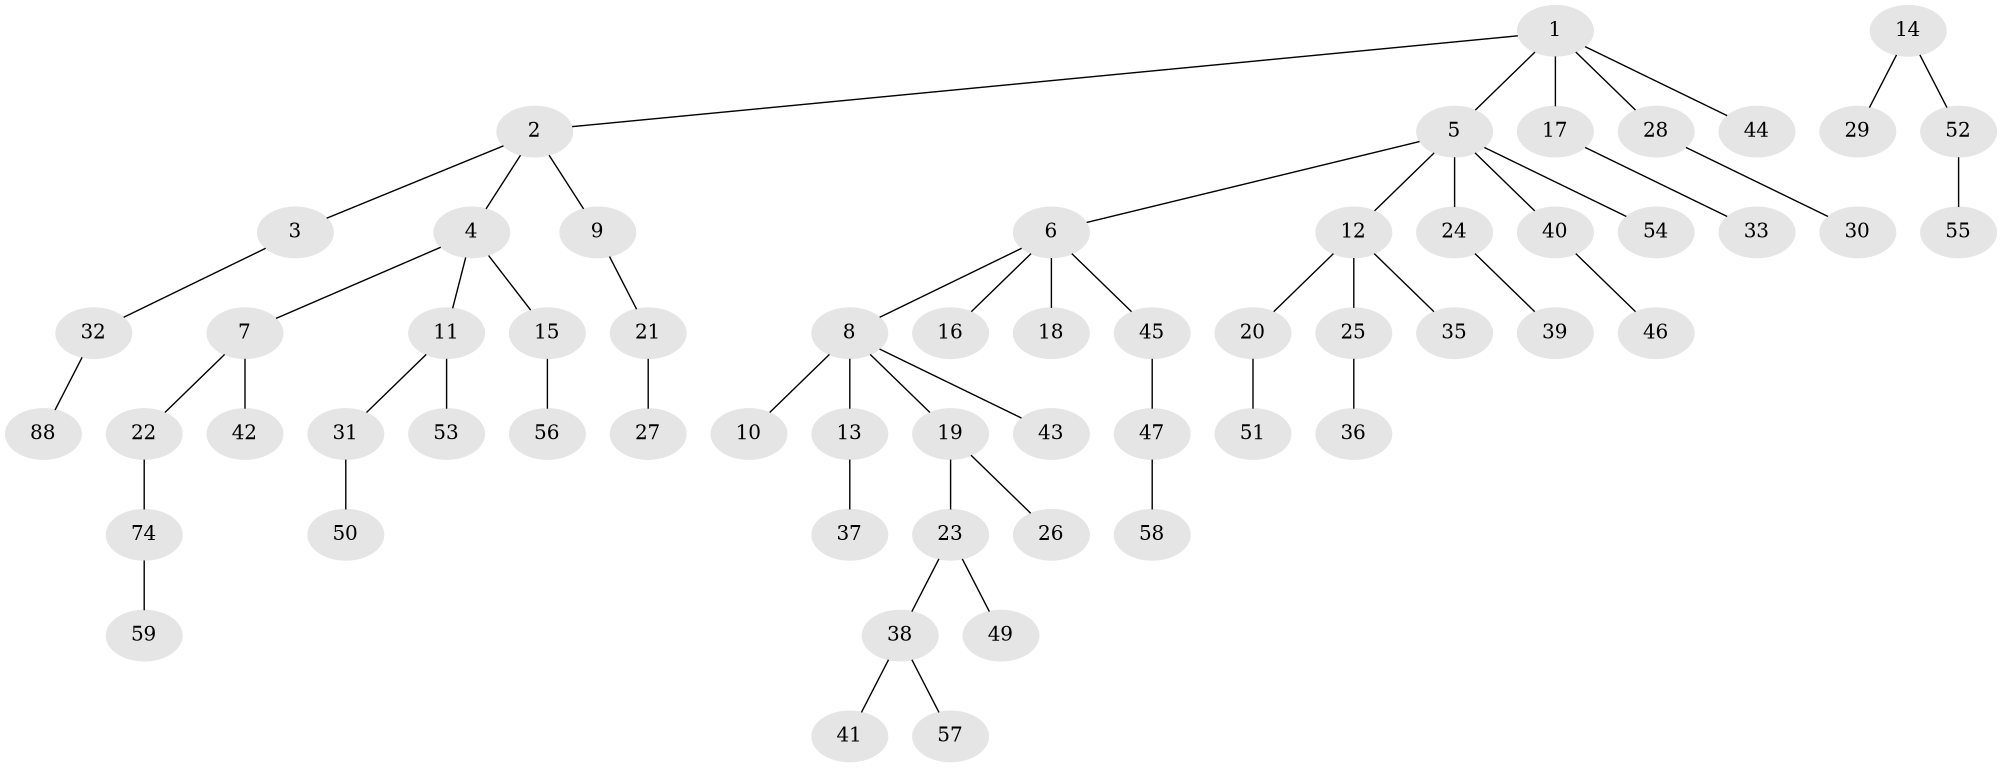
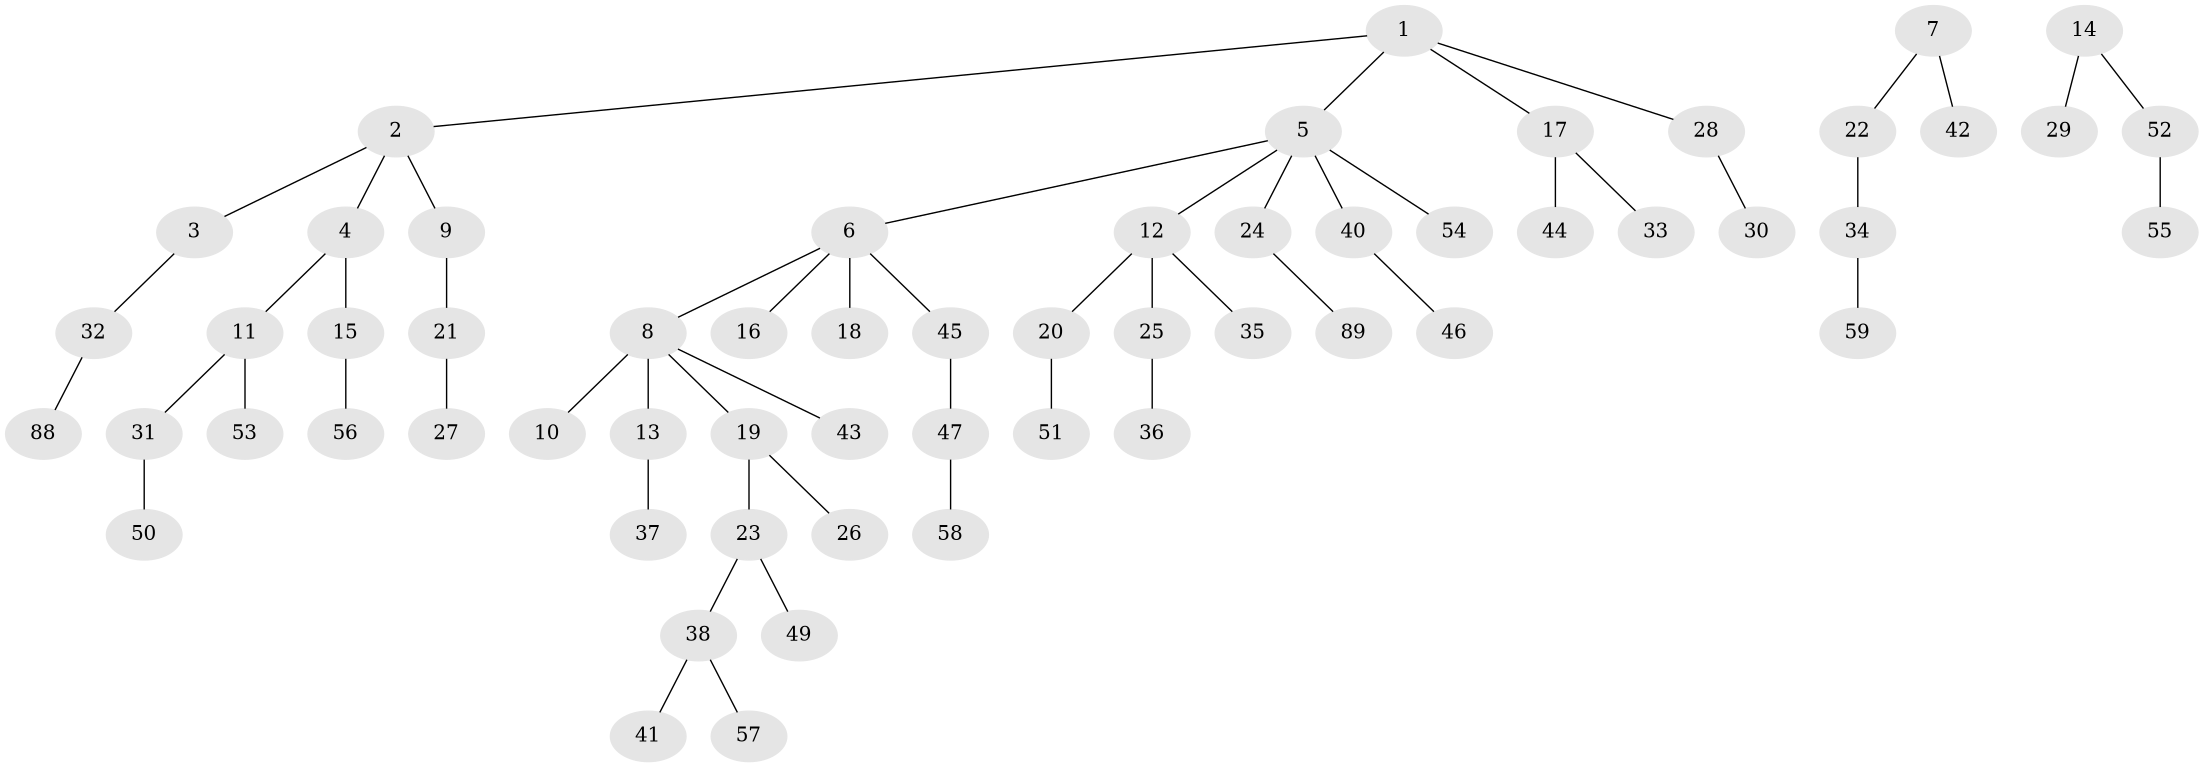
  graph {
    node [color=gray90 style=filled]
    1
    2
    5
    17
    28
    44
    3
    4
    9
    6
    12
    24
    40
    54
    33
    30
    32
    7
    11
    15
    21
    14
    29
    52
    n25 [label=88]
    22
    42
    31
    53
    56
    8
    16
    18
    45
    20
    25
    35
-   39
+   39 [label=89]
    46
    10
    13
    19
    43
    47
-   34 [label=74]
+   34
    37
    23
    26
    27
    50
    51
    36
    55
    38
    49
    59
    41
    57
    58
    1 -- 2
    1 -- 5
    1 -- 17
    1 -- 28
-   1 -- 44
+   17 -- 44
    2 -- 3
    2 -- 4
    2 -- 9
    5 -- 6
    5 -- 12
    5 -- 24
    5 -- 40
    5 -- 54
    17 -- 33
    28 -- 30
    3 -- 32
-   4 -- 7
    4 -- 11
    4 -- 15
    9 -- 21
    6 -- 8
    6 -- 16
    6 -- 18
    6 -- 45
    12 -- 20
    12 -- 25
    12 -- 35
    24 -- 39
    40 -- 46
    32 -- n25
    7 -- 22
    7 -- 42
    11 -- 31
    11 -- 53
    15 -- 56
    21 -- 27
    14 -- 29
    14 -- 52
    52 -- 55
    22 -- 34
    31 -- 50
    8 -- 10
    8 -- 13
    8 -- 19
    8 -- 43
    45 -- 47
    20 -- 51
    25 -- 36
    13 -- 37
    19 -- 23
    19 -- 26
    47 -- 58
    34 -- 59
    23 -- 38
    23 -- 49
    38 -- 41
    38 -- 57
  }
